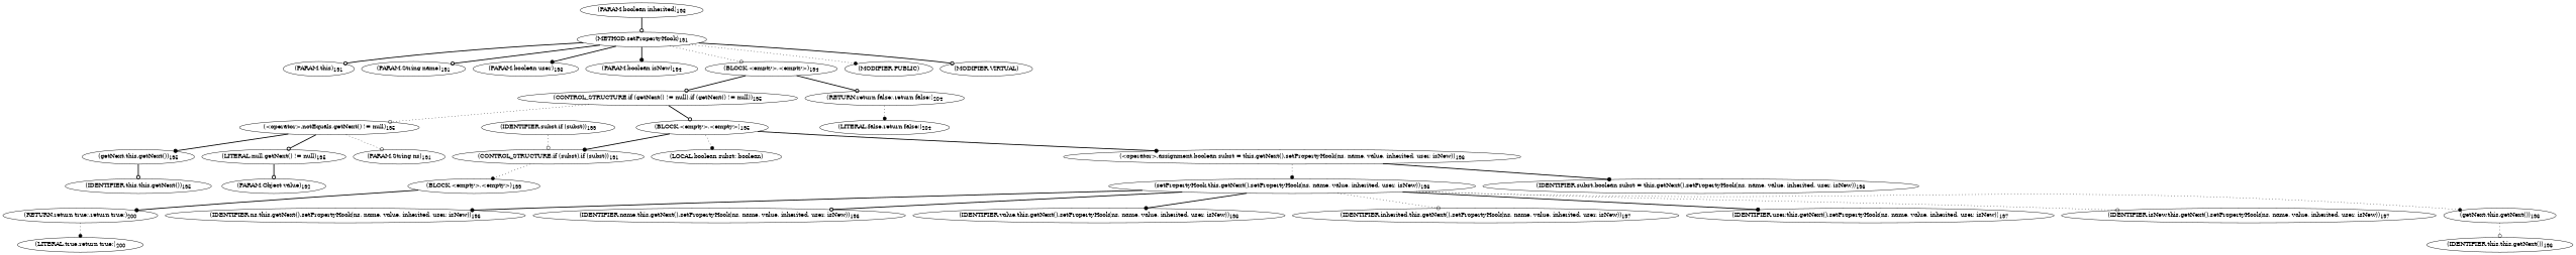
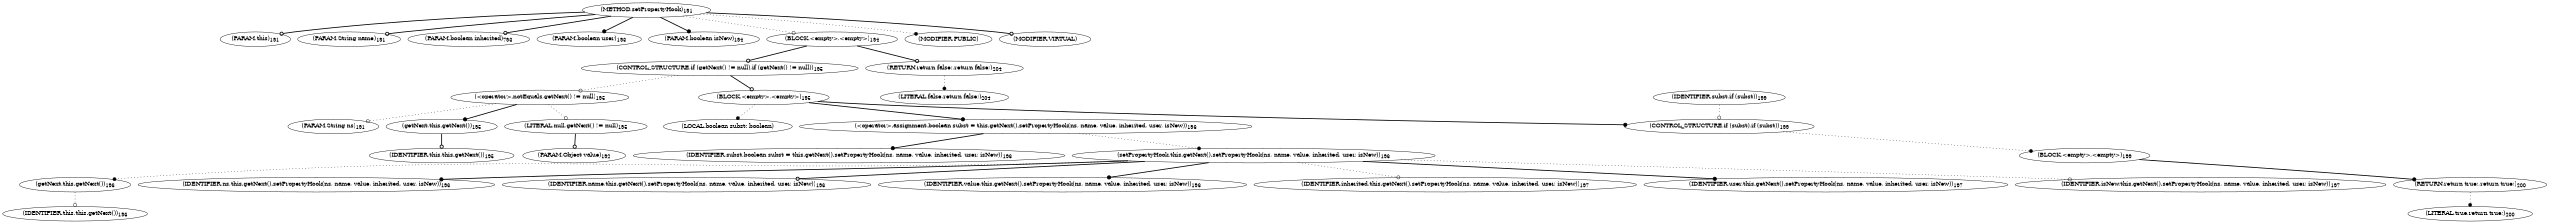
  digraph {
    edge [arrowhead=odot style=bold]
    n1 [label=<(METHOD,setPropertyHook)<SUB>191</SUB>>]
    n2 [label=<(PARAM,this)<SUB>191</SUB>>]
    n3 [label=<(PARAM,String name)<SUB>191</SUB>>]
-   n4 [label=<(PARAM,boolean inherited)<SUB>193</SUB>>]
+   n4 [label=<(PARAM,boolean inherited)<SUB>793</SUB>>]
    n5 [label=<(PARAM,boolean user)<SUB>193</SUB>>]
    n6 [label=<(PARAM,boolean isNew)<SUB>194</SUB>>]
    n7 [label=<(BLOCK,&lt;empty&gt;,&lt;empty&gt;)<SUB>194</SUB>>]
    n8 [label=<(MODIFIER,PUBLIC)>]
    n9 [label=<(MODIFIER,VIRTUAL)>]
    n10 [label=<(PARAM,String ns)<SUB>191</SUB>>]
    n11 [label=<(PARAM,Object value)<SUB>192</SUB>>]
    n12 [label=<(CONTROL_STRUCTURE,if (getNext() != null),if (getNext() != null))<SUB>195</SUB>>]
    n13 [label=<(RETURN,return false;,return false;)<SUB>204</SUB>>]
    n14 [label=<(&lt;operator&gt;.notEquals,getNext() != null)<SUB>195</SUB>>]
    n15 [label=<(BLOCK,&lt;empty&gt;,&lt;empty&gt;)<SUB>195</SUB>>]
    n16 [label=<(LITERAL,false,return false;)<SUB>204</SUB>>]
    n17 [label=<(getNext,this.getNext())<SUB>195</SUB>>]
    n18 [label=<(LITERAL,null,getNext() != null)<SUB>195</SUB>>]
    n19 [label=<(LOCAL,boolean subst: boolean)>]
    n20 [label=<(&lt;operator&gt;.assignment,boolean subst = this.getNext().setPropertyHook(ns, name, value, inherited, user, isNew))<SUB>196</SUB>>]
-   n21 [label=<(CONTROL_STRUCTURE,if (subst),if (subst))<SUB>191</SUB>>]
+   n21 [label=<(CONTROL_STRUCTURE,if (subst),if (subst))<SUB>199</SUB>>]
    n22 [label=<(IDENTIFIER,this,this.getNext())<SUB>195</SUB>>]
    n23 [label=<(IDENTIFIER,subst,boolean subst = this.getNext().setPropertyHook(ns, name, value, inherited, user, isNew))<SUB>196</SUB>>]
    n24 [label=<(setPropertyHook,this.getNext().setPropertyHook(ns, name, value, inherited, user, isNew))<SUB>196</SUB>>]
    n25 [label=<(BLOCK,&lt;empty&gt;,&lt;empty&gt;)<SUB>199</SUB>>]
    n26 [label=<(getNext,this.getNext())<SUB>196</SUB>>]
    n27 [label=<(IDENTIFIER,ns,this.getNext().setPropertyHook(ns, name, value, inherited, user, isNew))<SUB>196</SUB>>]
    n28 [label=<(IDENTIFIER,name,this.getNext().setPropertyHook(ns, name, value, inherited, user, isNew))<SUB>196</SUB>>]
    n29 [label=<(IDENTIFIER,value,this.getNext().setPropertyHook(ns, name, value, inherited, user, isNew))<SUB>196</SUB>>]
    n30 [label=<(IDENTIFIER,inherited,this.getNext().setPropertyHook(ns, name, value, inherited, user, isNew))<SUB>197</SUB>>]
    n31 [label=<(IDENTIFIER,user,this.getNext().setPropertyHook(ns, name, value, inherited, user, isNew))<SUB>197</SUB>>]
    n32 [label=<(IDENTIFIER,isNew,this.getNext().setPropertyHook(ns, name, value, inherited, user, isNew))<SUB>197</SUB>>]
    n33 [label=<(IDENTIFIER,this,this.getNext())<SUB>196</SUB>>]
    n34 [label=<(IDENTIFIER,subst,if (subst))<SUB>199</SUB>>]
    n35 [label=<(RETURN,return true;,return true;)<SUB>200</SUB>>]
    n36 [label=<(LITERAL,true,return true;)<SUB>200</SUB>>]
    n1 -> n2
    n1 -> n3
-   n4 -> n1
+   n1 -> n4
    n1 -> n5 [arrowhead=dot]
    n1 -> n6 [arrowhead=dot]
    n1 -> n7 [style=dotted]
    n1 -> n8 [arrowhead=dot style=dotted]
    n1 -> n9
    n7 -> n12
    n7 -> n13
    n12 -> n14 [style=dotted]
    n12 -> n15
    n13 -> n16 [arrowhead=dot style=dotted]
    n14 -> n10 [style=dotted]
    n14 -> n17 [arrowhead=dot]
-   n14 -> n18
+   n14 -> n18 [style=dotted]
    n15 -> n19 [arrowhead=dot style=dotted]
    n15 -> n20 [arrowhead=dot]
    n15 -> n21 [arrowhead=dot]
    n17 -> n22
    n18 -> n11
    n20 -> n23 [arrowhead=dot]
    n20 -> n24 [arrowhead=dot style=dotted]
    n21 -> n25 [arrowhead=dot style=dotted]
    n24 -> n26 [arrowhead=dot style=dotted]
    n24 -> n27 [arrowhead=dot]
    n24 -> n28
    n24 -> n29 [arrowhead=dot]
    n24 -> n30 [style=dotted]
    n24 -> n31 [arrowhead=dot]
    n24 -> n32 [style=dotted]
    n25 -> n35 [arrowhead=dot]
    n26 -> n33 [style=dotted]
    n34 -> n21 [style=dotted]
    n35 -> n36 [arrowhead=dot style=dotted]
  }
